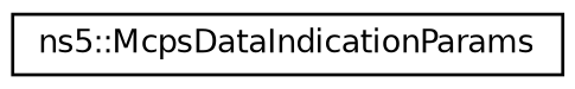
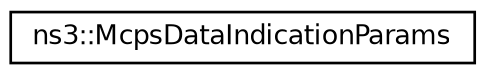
  digraph {
    rankdir=LR
-   n1 [color=black fillcolor=white fontname=Helvetica fontsize=10 height=0.2 label="ns5::McpsDataIndicationParams" shape=record style=filled width=0.4]
+   n1 [color=black fillcolor=white fontname=Helvetica fontsize=10 height=0.2 label="ns3::McpsDataIndicationParams" shape=record style=filled width=0.4]
  }
